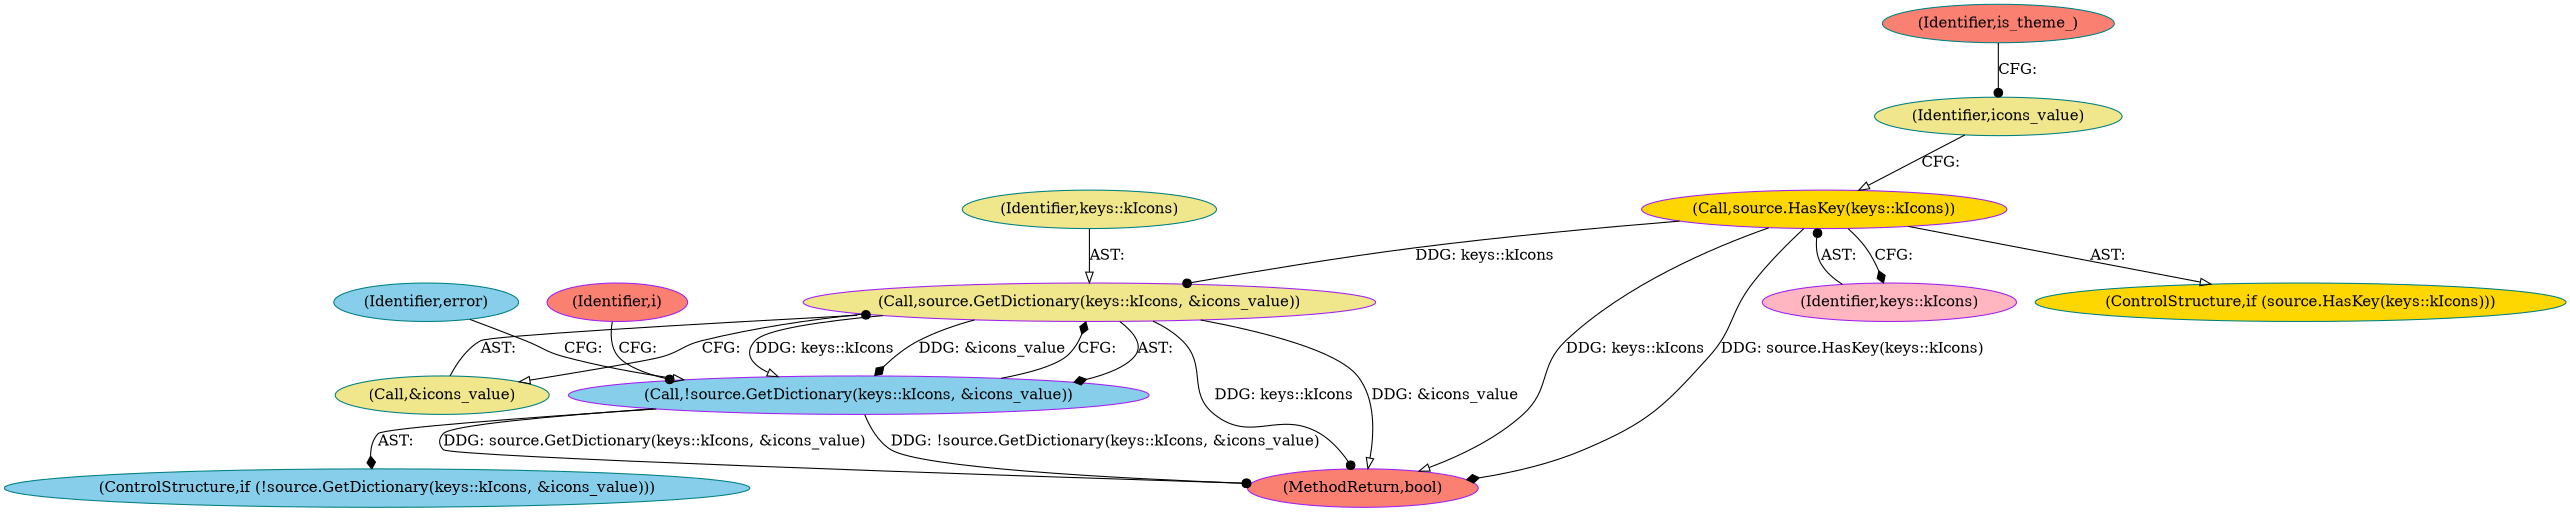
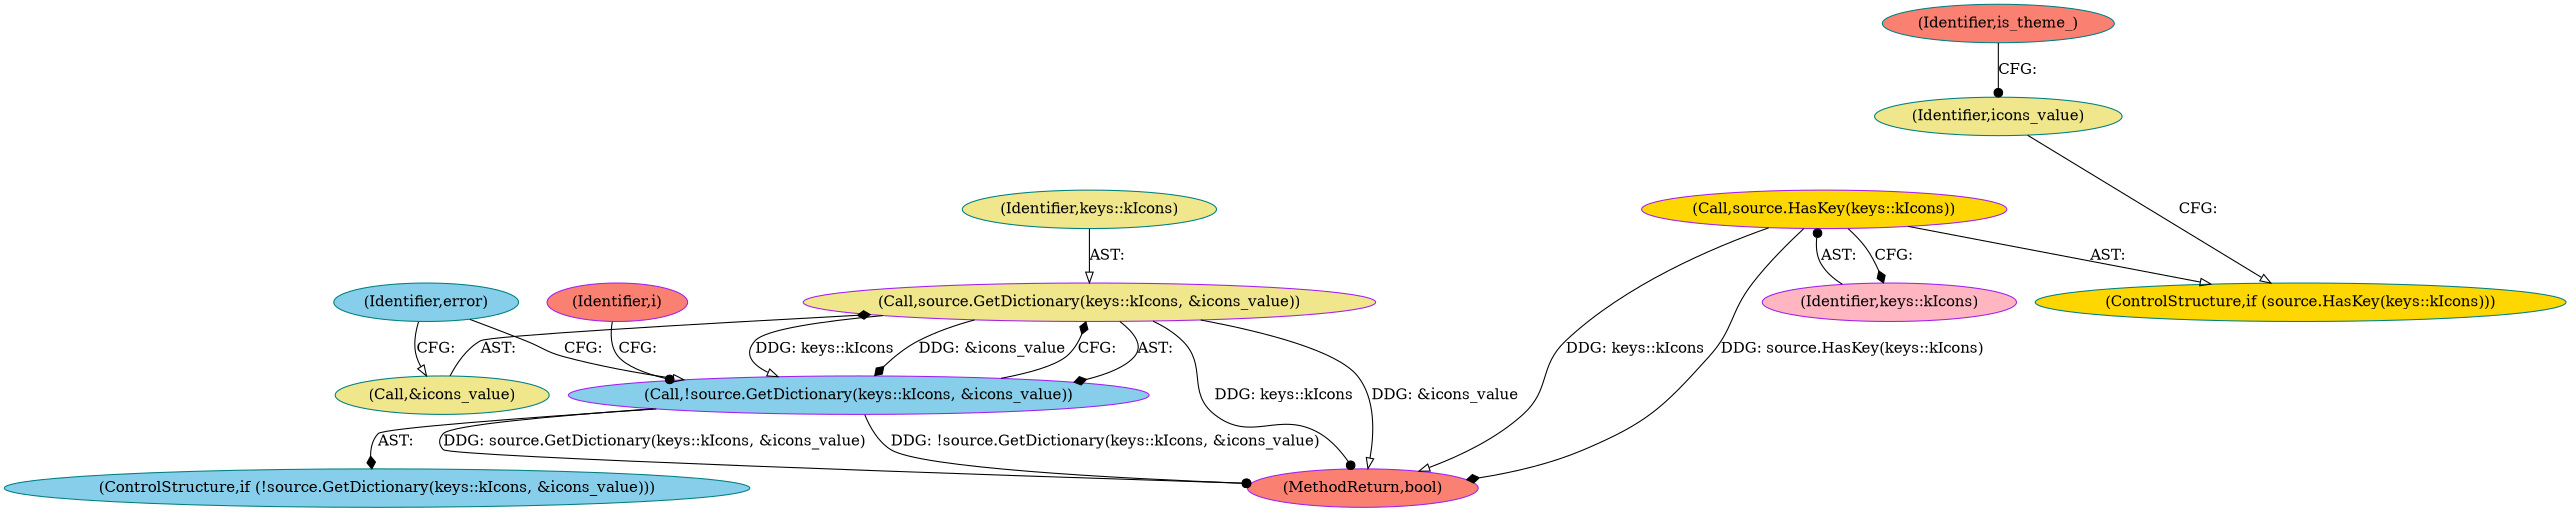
  digraph {
    node [color=teal fillcolor=khaki style=filled]
    edge [arrowhead=onormal]
    n1 [color=purple label="(Call,source.GetDictionary(keys::kIcons, &icons_value))"]
    n2 [color=purple fillcolor=skyblue label="(Call,!source.GetDictionary(keys::kIcons, &icons_value))"]
    n3 [label="(Call,&icons_value)"]
    n4 [color=purple fillcolor=salmon label="(MethodReturn,bool)"]
    n5 [fillcolor=skyblue label="(ControlStructure,if (!source.GetDictionary(keys::kIcons, &icons_value)))"]
    n6 [color=purple fillcolor=gold label="(Call,source.HasKey(keys::kIcons))"]
    n7 [fillcolor=gold label="(ControlStructure,if (source.HasKey(keys::kIcons)))"]
    n8 [color=purple fillcolor=lightpink label="(Identifier,keys::kIcons)"]
    n9 [fillcolor=skyblue label="(Identifier,error)"]
    n10 [color=purple fillcolor=salmon label="(Identifier,i)"]
    n11 [label="(Identifier,keys::kIcons)"]
    n12 [label="(Identifier,icons_value)"]
    n13 [fillcolor=salmon label="(Identifier,is_theme_)"]
    n1 -> n2 [arrowhead=diamond label="AST: "]
    n1 -> n2 [label="DDG: keys::kIcons"]
    n1 -> n2 [arrowhead=diamond label="DDG: &icons_value"]
-   n1 -> n3 [label="CFG: "]
+   n9 -> n3 [label="CFG: "]
    n1 -> n4 [label="DDG: &icons_value"]
    n1 -> n4 [arrowhead=dot label="DDG: keys::kIcons"]
    n2 -> n1 [arrowhead=diamond label="CFG: "]
    n2 -> n4 [arrowhead=dot label="DDG: source.GetDictionary(keys::kIcons, &icons_value)"]
    n2 -> n4 [arrowhead=dot label="DDG: !source.GetDictionary(keys::kIcons, &icons_value)"]
    n2 -> n5 [arrowhead=diamond label="AST: "]
-   n3 -> n1 [arrowhead=dot label="AST: "]
-   n6 -> n1 [arrowhead=dot label="DDG: keys::kIcons"]
+   n3 -> n1 [arrowhead=diamond label="AST: "]
    n6 -> n4 [arrowhead=diamond label="DDG: source.HasKey(keys::kIcons)"]
    n6 -> n4 [label="DDG: keys::kIcons"]
    n6 -> n7 [label="AST: "]
    n6 -> n8 [arrowhead=diamond label="CFG: "]
    n8 -> n6 [arrowhead=dot label="AST: "]
    n9 -> n2 [label="CFG: "]
    n10 -> n2 [arrowhead=dot label="CFG: "]
    n11 -> n1 [label="AST: "]
-   n12 -> n6 [label="CFG: "]
+   n12 -> n7 [label="CFG: "]
    n13 -> n12 [arrowhead=dot label="CFG: "]
  }
